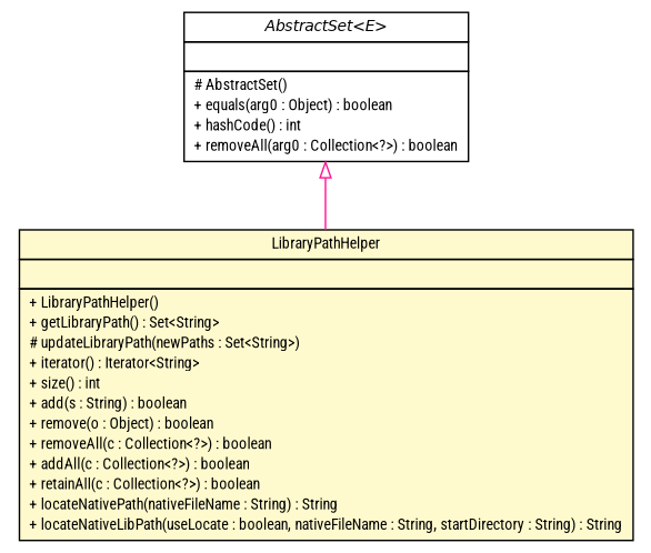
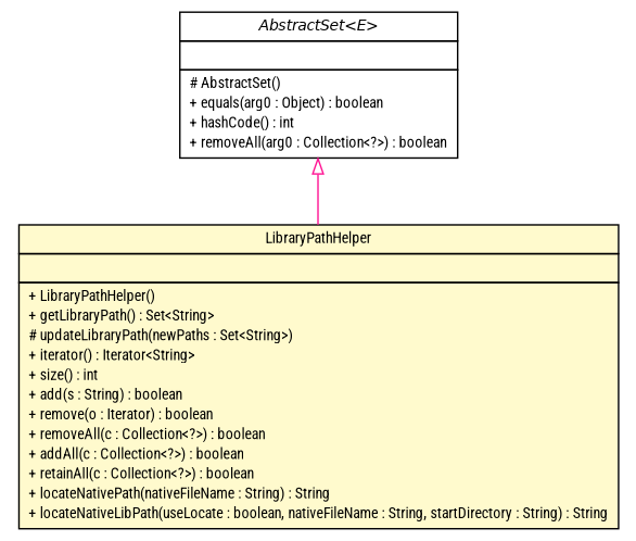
  digraph {
    nodesep=0.25
    ranksep=0.5
    fontname="Roboto Condensed"
    node [fontcolor=black fontname="Roboto Condensed" fontsize=10.0 shape=plaintext]
-   n1 [label=<<table title="sorcer.util.LibraryPathHelper" border="0" cellborder="1" cellspacing="0" cellpadding="2" port="p" bgcolor="lemonChiffon" href="./LibraryPathHelper.html"> 		<tr><td><table border="0" cellspacing="0" cellpadding="1"> <tr><td align="center" balign="center"> LibraryPathHelper </td></tr> 		</table></td></tr> 		<tr><td><table border="0" cellspacing="0" cellpadding="1"> <tr><td align="left" balign="left">  </td></tr> 		</table></td></tr> 		<tr><td><table border="0" cellspacing="0" cellpadding="1"> <tr><td align="left" balign="left"> + LibraryPathHelper() </td></tr> <tr><td align="left" balign="left"> + getLibraryPath() : Set&lt;String&gt; </td></tr> <tr><td align="left" balign="left"> # updateLibraryPath(newPaths : Set&lt;String&gt;) </td></tr> <tr><td align="left" balign="left"> + iterator() : Iterator&lt;String&gt; </td></tr> <tr><td align="left" balign="left"> + size() : int </td></tr> <tr><td align="left" balign="left"> + add(s : String) : boolean </td></tr> <tr><td align="left" balign="left"> + remove(o : Object) : boolean </td></tr> <tr><td align="left" balign="left"> + removeAll(c : Collection&lt;?&gt;) : boolean </td></tr> <tr><td align="left" balign="left"> + addAll(c : Collection&lt;?&gt;) : boolean </td></tr> <tr><td align="left" balign="left"> + retainAll(c : Collection&lt;?&gt;) : boolean </td></tr> <tr><td align="left" balign="left"> + locateNativePath(nativeFileName : String) : String </td></tr> <tr><td align="left" balign="left"> + locateNativeLibPath(useLocate : boolean, nativeFileName : String, startDirectory : String) : String </td></tr> 		</table></td></tr> 		</table>>]
+   n1 [label=<<table title="sorcer.util.LibraryPathHelper" border="0" cellborder="1" cellspacing="0" cellpadding="2" port="p" bgcolor="lemonChiffon" href="./LibraryPathHelper.html"> 		<tr><td><table border="0" cellspacing="0" cellpadding="1"> <tr><td align="center" balign="center"> LibraryPathHelper </td></tr> 		</table></td></tr> 		<tr><td><table border="0" cellspacing="0" cellpadding="1"> <tr><td align="left" balign="left">  </td></tr> 		</table></td></tr> 		<tr><td><table border="0" cellspacing="0" cellpadding="1"> <tr><td align="left" balign="left"> + LibraryPathHelper() </td></tr> <tr><td align="left" balign="left"> + getLibraryPath() : Set&lt;String&gt; </td></tr> <tr><td align="left" balign="left"> # updateLibraryPath(newPaths : Set&lt;String&gt;) </td></tr> <tr><td align="left" balign="left"> + iterator() : Iterator&lt;String&gt; </td></tr> <tr><td align="left" balign="left"> + size() : int </td></tr> <tr><td align="left" balign="left"> + add(s : String) : boolean </td></tr> <tr><td align="left" balign="left"> + remove(o : Iterator) : boolean </td></tr> <tr><td align="left" balign="left"> + removeAll(c : Collection&lt;?&gt;) : boolean </td></tr> <tr><td align="left" balign="left"> + addAll(c : Collection&lt;?&gt;) : boolean </td></tr> <tr><td align="left" balign="left"> + retainAll(c : Collection&lt;?&gt;) : boolean </td></tr> <tr><td align="left" balign="left"> + locateNativePath(nativeFileName : String) : String </td></tr> <tr><td align="left" balign="left"> + locateNativeLibPath(useLocate : boolean, nativeFileName : String, startDirectory : String) : String </td></tr> 		</table></td></tr> 		</table>>]
    n2 [label=<<table title="java.util.AbstractSet" border="0" cellborder="1" cellspacing="0" cellpadding="2" port="p" href="http://docs.oracle.com/javase/7/docs/api/java/util/AbstractSet.html"> 		<tr><td><table border="0" cellspacing="0" cellpadding="1"> <tr><td align="center" balign="center"><font face="Helvetica-Oblique"> AbstractSet&lt;E&gt; </font></td></tr> 		</table></td></tr> 		<tr><td><table border="0" cellspacing="0" cellpadding="1"> <tr><td align="left" balign="left">  </td></tr> 		</table></td></tr> 		<tr><td><table border="0" cellspacing="0" cellpadding="1"> <tr><td align="left" balign="left"> # AbstractSet() </td></tr> <tr><td align="left" balign="left"> + equals(arg0 : Object) : boolean </td></tr> <tr><td align="left" balign="left"> + hashCode() : int </td></tr> <tr><td align="left" balign="left"> + removeAll(arg0 : Collection&lt;?&gt;) : boolean </td></tr> 		</table></td></tr> 		</table>>]
    n2 -> n1 [arrowtail=empty dir=back fontname="Roboto Condensed" fontsize=10 headport=p labelfontname=Helvetica labelfontsize=10 tailport=p color=deeppink]
  }
